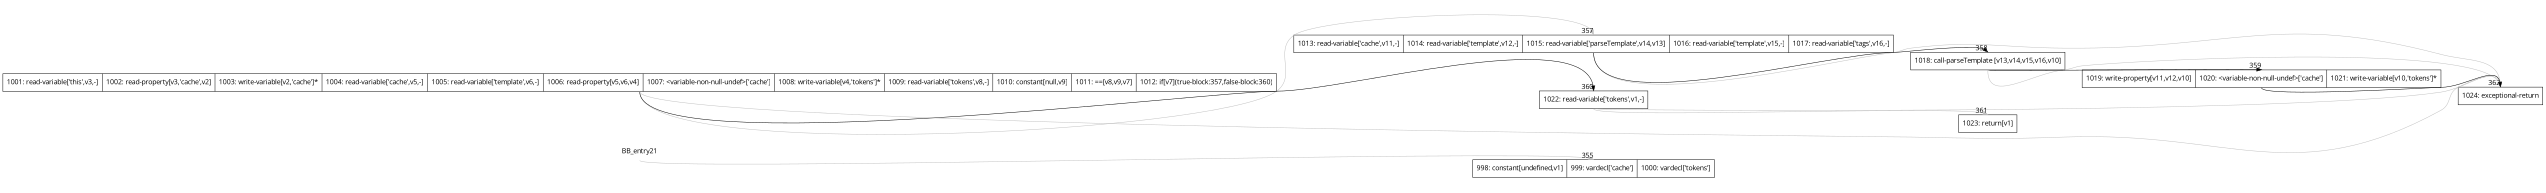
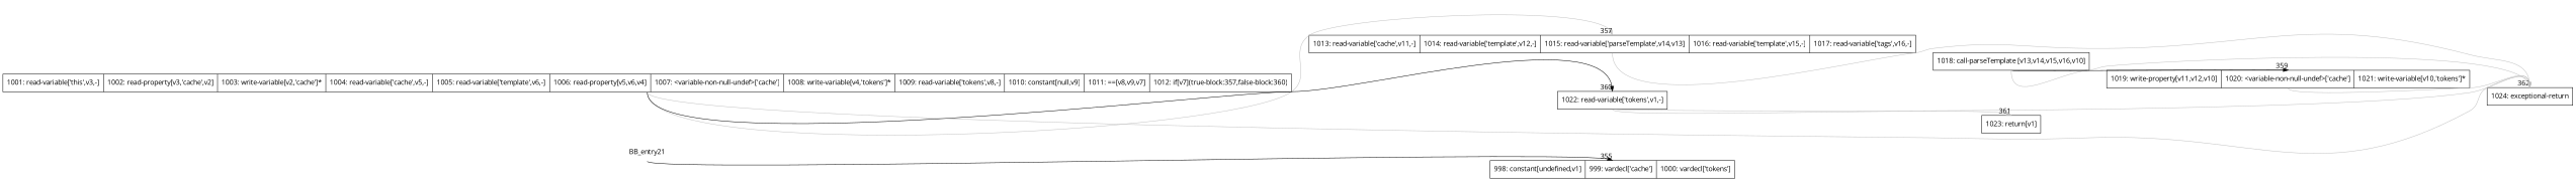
  digraph {
    fontname="Open Sans"
    rankdir=LR
    node [fontname="Open Sans" shape=record]
    edge [fontname="Open Sans" headport=n tailport=s color=gray]
    n1 [label=BB_entry21 shape=none]
    n2 [label="{998: constant[undefined,v1]|999: vardecl['cache']|1000: vardecl['tokens']}"]
    n3 [label="{1001: read-variable['this',v3,-]|1002: read-property[v3,'cache',v2]|1003: write-variable[v2,'cache']*|1004: read-variable['cache',v5,-]|1005: read-variable['template',v6,-]|1006: read-property[v5,v6,v4]|1007: \<variable-non-null-undef\>['cache']|1008: write-variable[v4,'tokens']*|1009: read-variable['tokens',v8,-]|1010: constant[null,v9]|1011: ==[v8,v9,v7]|1012: if[v7](true-block:357,false-block:360)}"]
    n4 [label="{1013: read-variable['cache',v11,-]|1014: read-variable['template',v12,-]|1015: read-variable['parseTemplate',v14,v13]|1016: read-variable['template',v15,-]|1017: read-variable['tags',v16,-]}"]
    n5 [label="{1022: read-variable['tokens',v1,-]}"]
    n6 [label="{1024: exceptional-return}"]
    n7 [label="{1018: call-parseTemplate [v13,v14,v15,v16,v10]}"]
    n8 [label="{1023: return[v1]}"]
    n9 [label="{1019: write-property[v11,v12,v10]|1020: \<variable-non-null-undef\>['cache']|1021: write-variable[v10,'tokens']*}"]
-   n1 -> n2 [headlabel="    355"]
+   n1 -> n2 [headlabel="    355" color=""]
    n3 -> n4 [headlabel="      357"]
    n3 -> n5 [headlabel="      360" color=""]
    n3 -> n6 [headlabel="      362"]
    n4 -> n6
-   n4 -> n7 [headlabel="      358" color=""]
    n5 -> n6
    n5 -> n8 [headlabel="      361"]
    n7 -> n6
    n7 -> n9 [headlabel="      359" color=""]
-   n9 -> n6 [color=black]
+   n9 -> n6
  }
